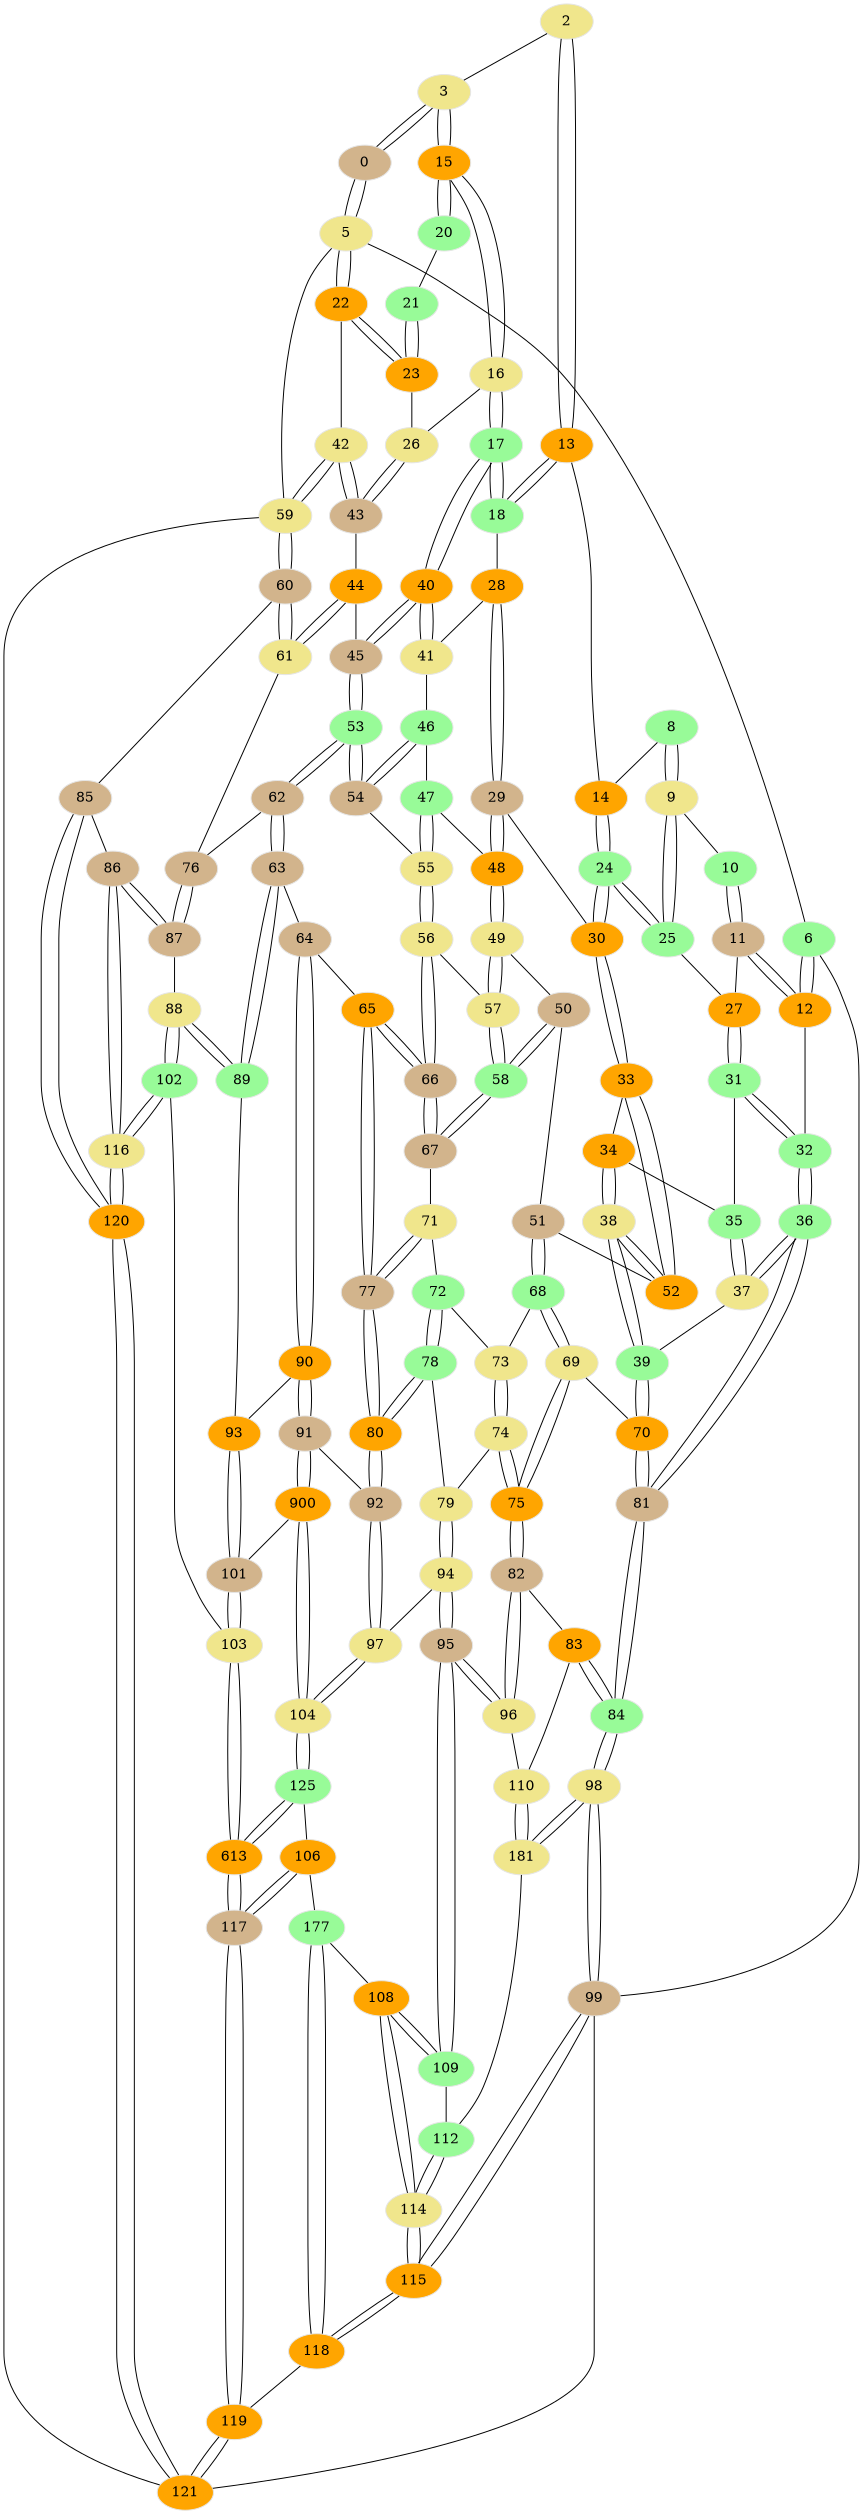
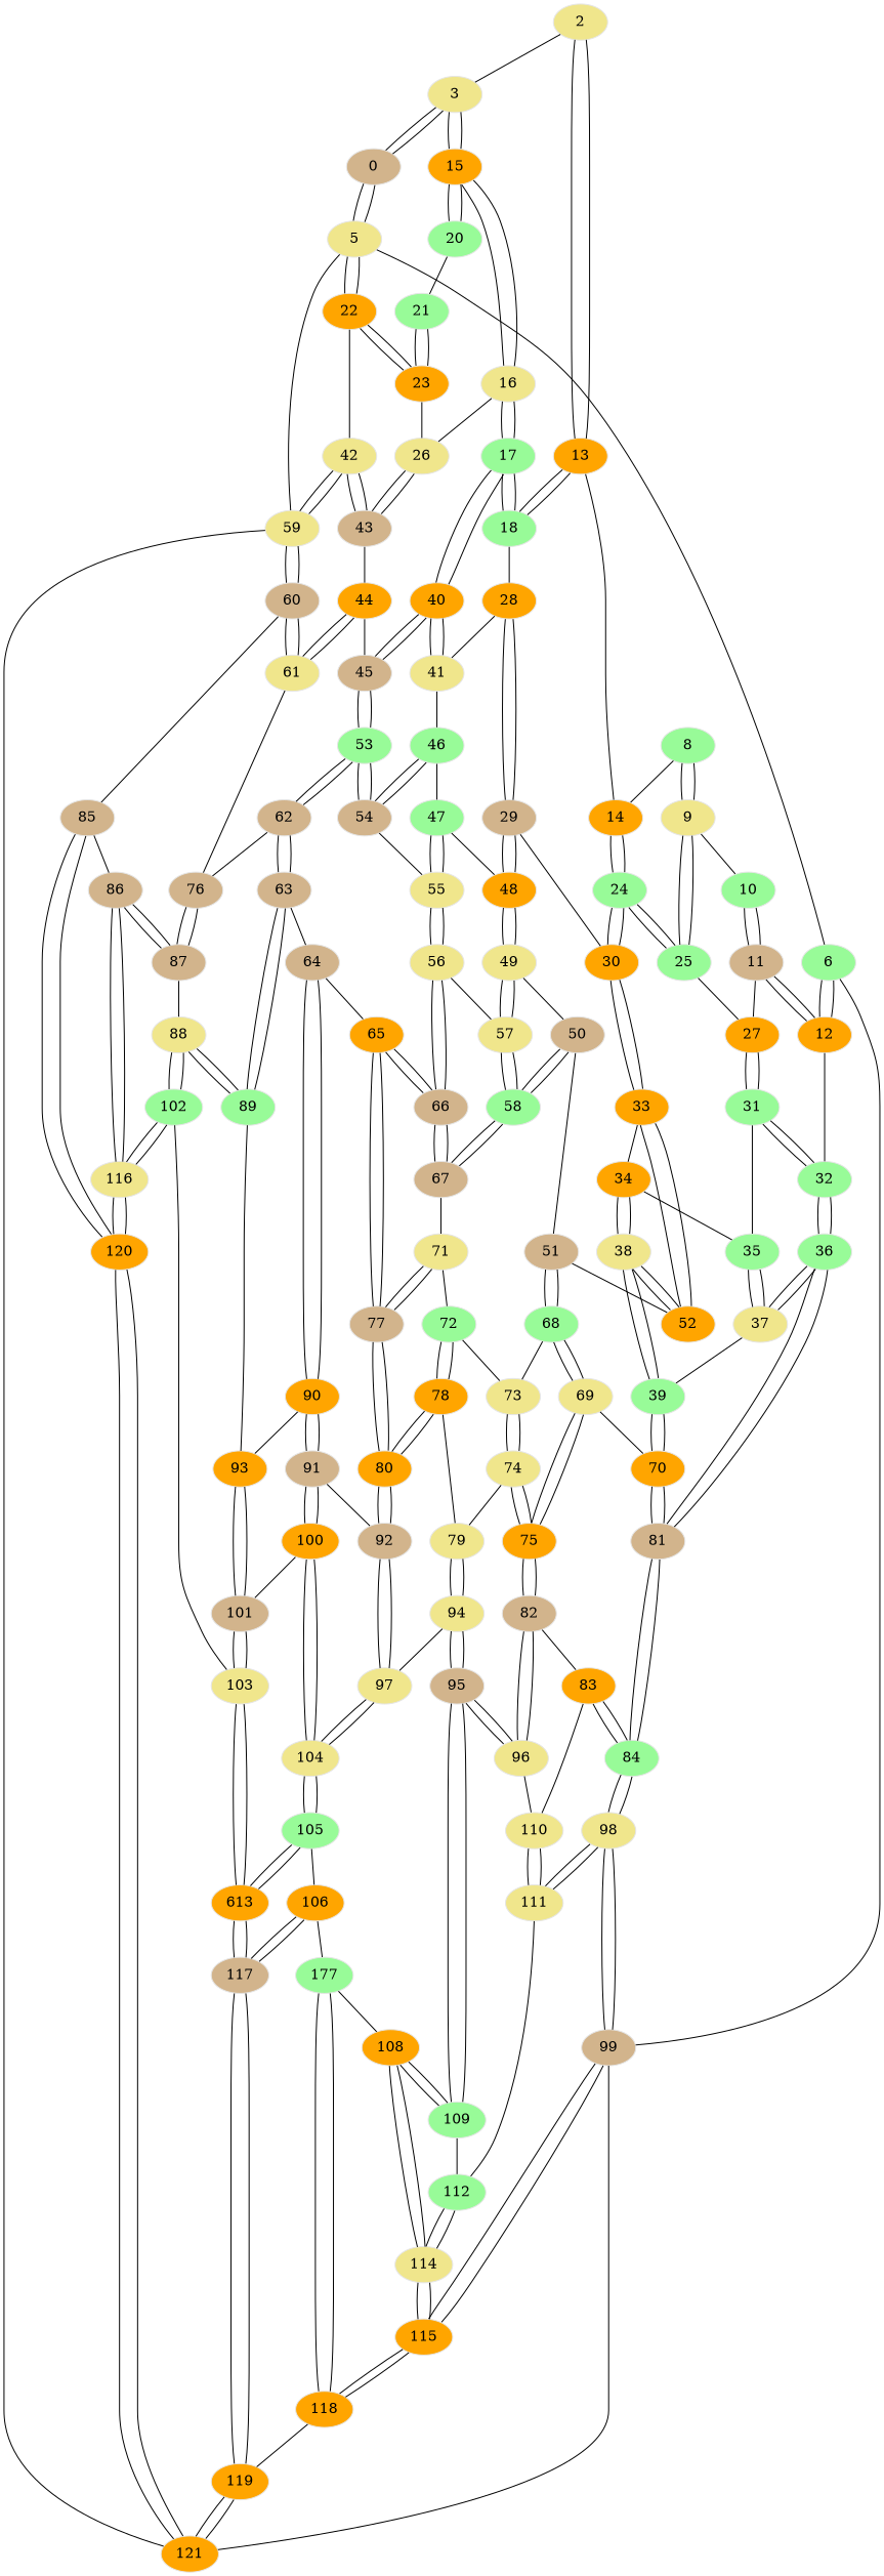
  graph {
    fontname="DejaVu Serif"
    node [color=gray90 fillcolor=khaki fontname="DejaVu Serif" style=filled]
    edge [fontname="DejaVu Serif"]
    2
    3
    13 [fillcolor=orange]
    8 [fillcolor=palegreen]
    9
    14 [fillcolor=orange]
    n7 [fillcolor=tan label=0]
    15 [fillcolor=orange]
    18 [fillcolor=palegreen]
    5
    16
    20 [fillcolor=palegreen]
    6 [fillcolor=palegreen]
    22 [fillcolor=orange]
    59
    12 [fillcolor=orange]
    99 [fillcolor=tan]
    23 [fillcolor=orange]
    42
    60 [fillcolor=tan]
    121 [fillcolor=orange]
    32 [fillcolor=palegreen]
    115 [fillcolor=orange]
    10 [fillcolor=palegreen]
    11 [fillcolor=tan]
    25 [fillcolor=palegreen]
    24 [fillcolor=palegreen]
    27 [fillcolor=orange]
    31 [fillcolor=palegreen]
    36 [fillcolor=palegreen]
    28 [fillcolor=orange]
    30 [fillcolor=orange]
    17 [fillcolor=palegreen]
    26
    21 [fillcolor=palegreen]
    40 [fillcolor=orange]
    43 [fillcolor=tan]
    41
    45 [fillcolor=tan]
    29 [fillcolor=tan]
    33 [fillcolor=orange]
    44 [fillcolor=orange]
    35 [fillcolor=palegreen]
    48 [fillcolor=orange]
    46 [fillcolor=palegreen]
    49
    34 [fillcolor=orange]
    52 [fillcolor=orange]
    37
    81 [fillcolor=tan]
    38
    39 [fillcolor=palegreen]
    84 [fillcolor=palegreen]
    70 [fillcolor=orange]
    53 [fillcolor=palegreen]
    47 [fillcolor=palegreen]
    54 [fillcolor=tan]
    61
    76 [fillcolor=tan]
    62 [fillcolor=tan]
    55
    56
    50 [fillcolor=tan]
    57
    51 [fillcolor=tan]
    58 [fillcolor=palegreen]
    68 [fillcolor=palegreen]
    67 [fillcolor=tan]
    69
    73
    63 [fillcolor=tan]
    66 [fillcolor=tan]
    71
    85 [fillcolor=tan]
    86 [fillcolor=tan]
    120 [fillcolor=orange]
    87 [fillcolor=tan]
    64 [fillcolor=tan]
    89 [fillcolor=palegreen]
    65 [fillcolor=orange]
    90 [fillcolor=orange]
    93 [fillcolor=orange]
    77 [fillcolor=tan]
    91 [fillcolor=tan]
    80 [fillcolor=orange]
    72 [fillcolor=palegreen]
    75 [fillcolor=orange]
    74
    82 [fillcolor=tan]
-   78 [fillcolor=palegreen]
+   78 [fillcolor=orange]
    79
    94
    83 [fillcolor=orange]
    96
    88
    92 [fillcolor=tan]
    97
    95 [fillcolor=tan]
    98
    110
-   111 [label=181]
+   111
    116
    102 [fillcolor=palegreen]
    103
    101 [fillcolor=tan]
-   100 [fillcolor=orange label=900]
+   100 [fillcolor=orange]
    104
    109 [fillcolor=palegreen]
    112 [fillcolor=palegreen]
-   105 [fillcolor=palegreen label=125]
+   105 [fillcolor=palegreen]
    118 [fillcolor=orange]
    n112 [fillcolor=orange label=613]
    117 [fillcolor=tan]
    106 [fillcolor=orange]
    n115 [fillcolor=palegreen label=177]
    108 [fillcolor=orange]
    119 [fillcolor=orange]
    114
    2 -- 3
    2 -- 13
    2 -- 13
    3 -- n7
    3 -- n7
    3 -- 15
    3 -- 15
    13 -- 14
    13 -- 18
    13 -- 18
    8 -- 9
    8 -- 9
    8 -- 14
    9 -- 10
    9 -- 25
    9 -- 25
    14 -- 24
    14 -- 24
    n7 -- 5
    n7 -- 5
    15 -- 16
    15 -- 16
    15 -- 20
    15 -- 20
    18 -- 28
    5 -- 6
    5 -- 22
    5 -- 22
    5 -- 59
    16 -- 17
    16 -- 17
    16 -- 26
    20 -- 21
    6 -- 12
    6 -- 12
    6 -- 99
    22 -- 23
    22 -- 23
    22 -- 42
    59 -- 60
    59 -- 60
    59 -- 121
    12 -- 32
    99 -- 121
    99 -- 115
    99 -- 115
    23 -- 26
    42 -- 59
    42 -- 59
    42 -- 43
    42 -- 43
    60 -- 61
    60 -- 61
    60 -- 85
    32 -- 36
    32 -- 36
    115 -- 118
    115 -- 118
    10 -- 11
    10 -- 11
    11 -- 12
    11 -- 12
    11 -- 27
    25 -- 27
    24 -- 25
    24 -- 25
    24 -- 30
    24 -- 30
    27 -- 31
    27 -- 31
    31 -- 32
    31 -- 32
    31 -- 35
    36 -- 37
    36 -- 37
    36 -- 81
    36 -- 81
    28 -- 41
    28 -- 29
    28 -- 29
    30 -- 33
    30 -- 33
    17 -- 18
    17 -- 18
    17 -- 40
    17 -- 40
    26 -- 43
    26 -- 43
    21 -- 23
    21 -- 23
    40 -- 41
    40 -- 41
    40 -- 45
    40 -- 45
    43 -- 44
    41 -- 46
    45 -- 53
    45 -- 53
    29 -- 30
    29 -- 48
    29 -- 48
    33 -- 34
    33 -- 52
    33 -- 52
    44 -- 45
    44 -- 61
    44 -- 61
    35 -- 37
    35 -- 37
    48 -- 49
    48 -- 49
    46 -- 47
    46 -- 54
    46 -- 54
    49 -- 50
    49 -- 57
    49 -- 57
    34 -- 35
    34 -- 38
    34 -- 38
    37 -- 39
    81 -- 84
    81 -- 84
    38 -- 52
    38 -- 52
    38 -- 39
    38 -- 39
    39 -- 70
    39 -- 70
    84 -- 98
    84 -- 98
    70 -- 81
    70 -- 81
    53 -- 54
    53 -- 54
    53 -- 62
    53 -- 62
    47 -- 48
    47 -- 55
    47 -- 55
    54 -- 55
    61 -- 76
    76 -- 87
    76 -- 87
    62 -- 76
    62 -- 63
    62 -- 63
    55 -- 56
    55 -- 56
    56 -- 57
    56 -- 66
    56 -- 66
    50 -- 51
    50 -- 58
    50 -- 58
    57 -- 58
    57 -- 58
    51 -- 52
    51 -- 68
    51 -- 68
    58 -- 67
    58 -- 67
    68 -- 69
    68 -- 69
    68 -- 73
    67 -- 71
    69 -- 70
    69 -- 75
    69 -- 75
    73 -- 74
    73 -- 74
    63 -- 64
    63 -- 89
    63 -- 89
    66 -- 67
    66 -- 67
    71 -- 77
    71 -- 77
    71 -- 72
    85 -- 86
    85 -- 120
    85 -- 120
    86 -- 87
    86 -- 87
    86 -- 116
    86 -- 116
    120 -- 121
    120 -- 121
    87 -- 88
    64 -- 65
    64 -- 90
    64 -- 90
    89 -- 93
    65 -- 66
    65 -- 66
    65 -- 77
    65 -- 77
    90 -- 93
    90 -- 91
    90 -- 91
    93 -- 101
    93 -- 101
    77 -- 80
    77 -- 80
    91 -- 92
    91 -- 100
    91 -- 100
    80 -- 92
    80 -- 92
    72 -- 73
    72 -- 78
    72 -- 78
    75 -- 82
    75 -- 82
    74 -- 75
    74 -- 75
    74 -- 79
    82 -- 83
    82 -- 96
    82 -- 96
    78 -- 80
    78 -- 80
    78 -- 79
    79 -- 94
    79 -- 94
    94 -- 97
    94 -- 95
    94 -- 95
    83 -- 84
    83 -- 84
    83 -- 110
    96 -- 110
    88 -- 89
    88 -- 89
    88 -- 102
    88 -- 102
    92 -- 97
    92 -- 97
    97 -- 104
    97 -- 104
    95 -- 96
    95 -- 96
    95 -- 109
    95 -- 109
    98 -- 99
    98 -- 99
    98 -- 111
    98 -- 111
    110 -- 111
    110 -- 111
    111 -- 112
    116 -- 120
    116 -- 120
    102 -- 116
    102 -- 116
    102 -- 103
    103 -- n112
    103 -- n112
    101 -- 103
    101 -- 103
    100 -- 101
    100 -- 104
    100 -- 104
    104 -- 105
    104 -- 105
    109 -- 112
    112 -- 114
    112 -- 114
    105 -- n112
    105 -- n112
    105 -- 106
    118 -- 119
    n112 -- 117
    n112 -- 117
    117 -- 119
    117 -- 119
    106 -- 117
    106 -- 117
    106 -- n115
    n115 -- 118
    n115 -- 118
    n115 -- 108
    108 -- 109
    108 -- 109
    108 -- 114
    108 -- 114
    119 -- 121
    119 -- 121
    114 -- 115
    114 -- 115
  }
